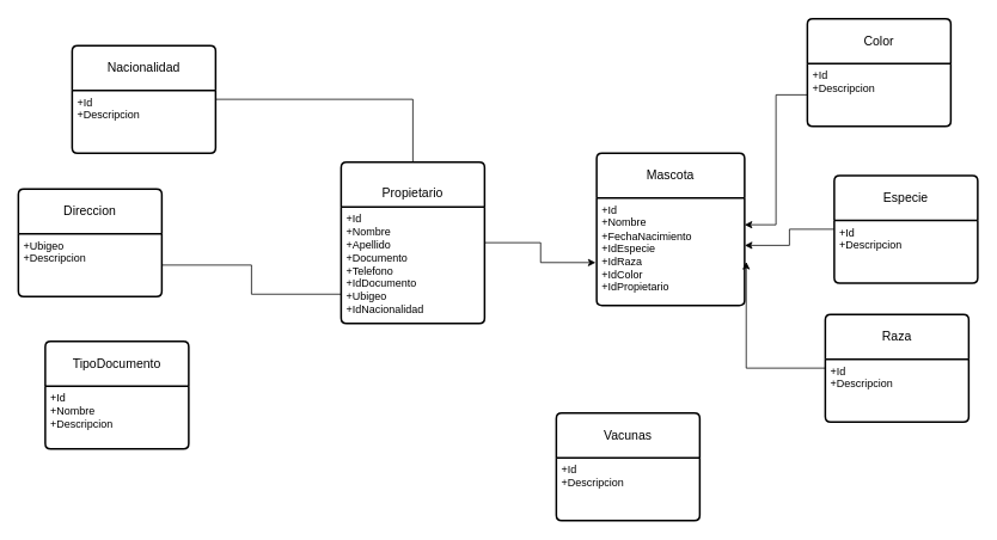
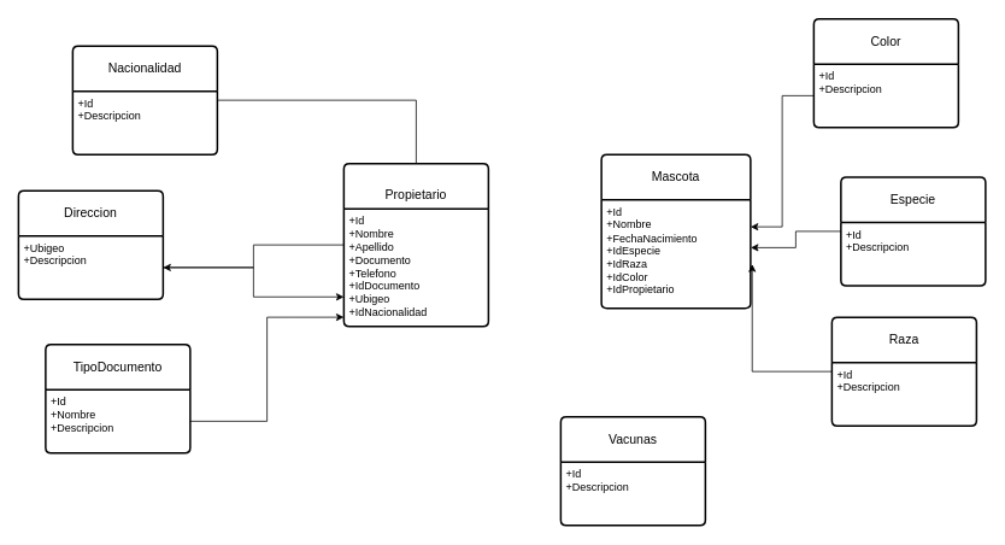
  <mxCell id="0" />
  <mxCell id="1" parent="0" />
  <mxCell id="2" value="TipoDocumento" style="swimlane;childLayout=stackLayout;horizontal=1;startSize=50;horizontalStack=0;rounded=1;fontSize=14;fontStyle=0;strokeWidth=2;resizeParent=0;resizeLast=1;shadow=0;dashed=0;align=center;arcSize=4;whiteSpace=wrap;html=1;" parent="1" vertex="1"><mxGeometry x="50" y="380" width="160" height="120" as="geometry" /></mxCell>
  <mxCell id="3" value="+Id&lt;div&gt;+Nombre&lt;br&gt;+Descripcion&lt;/div&gt;" style="align=left;strokeColor=none;fillColor=none;spacingLeft=4;fontSize=12;verticalAlign=top;resizable=0;rotatable=0;part=1;html=1;" parent="2" vertex="1"><mxGeometry y="50" width="160" height="70" as="geometry" /></mxCell>
  <mxCell id="4" style="edgeStyle=orthogonalEdgeStyle;rounded=0;orthogonalLoop=1;jettySize=auto;html=1;" parent="1" source="5" target="18" edge="1"><mxGeometry relative="1" as="geometry" /></mxCell>
  <mxCell id="5" value="Nacionalidad" style="swimlane;childLayout=stackLayout;horizontal=1;startSize=50;horizontalStack=0;rounded=1;fontSize=14;fontStyle=0;strokeWidth=2;resizeParent=0;resizeLast=1;shadow=0;dashed=0;align=center;arcSize=4;whiteSpace=wrap;html=1;" parent="1" vertex="1"><mxGeometry x="80" y="50" width="160" height="120" as="geometry" /></mxCell>
  <mxCell id="6" value="+Id&lt;div&gt;+Descripcion&lt;/div&gt;" style="align=left;strokeColor=none;fillColor=none;spacingLeft=4;fontSize=12;verticalAlign=top;resizable=0;rotatable=0;part=1;html=1;" parent="5" vertex="1"><mxGeometry y="50" width="160" height="70" as="geometry" /></mxCell>
  <mxCell id="7" value="Direccion" style="swimlane;childLayout=stackLayout;horizontal=1;startSize=50;horizontalStack=0;rounded=1;fontSize=14;fontStyle=0;strokeWidth=2;resizeParent=0;resizeLast=1;shadow=0;dashed=0;align=center;arcSize=4;whiteSpace=wrap;html=1;" parent="1" vertex="1"><mxGeometry x="20" y="210" width="160" height="120" as="geometry" /></mxCell>
  <mxCell id="8" value="+Ubigeo&lt;div&gt;+Descripcion&lt;/div&gt;" style="align=left;strokeColor=none;fillColor=none;spacingLeft=4;fontSize=12;verticalAlign=top;resizable=0;rotatable=0;part=1;html=1;" parent="7" vertex="1"><mxGeometry y="50" width="160" height="70" as="geometry" /></mxCell>
  <mxCell id="9" value="Color" style="swimlane;childLayout=stackLayout;horizontal=1;startSize=50;horizontalStack=0;rounded=1;fontSize=14;fontStyle=0;strokeWidth=2;resizeParent=0;resizeLast=1;shadow=0;dashed=0;align=center;arcSize=4;whiteSpace=wrap;html=1;" parent="1" vertex="1"><mxGeometry x="900" y="20" width="160" height="120" as="geometry" /></mxCell>
  <mxCell id="10" value="+Id&lt;div&gt;+Descripcion&lt;/div&gt;" style="align=left;strokeColor=none;fillColor=none;spacingLeft=4;fontSize=12;verticalAlign=top;resizable=0;rotatable=0;part=1;html=1;" parent="9" vertex="1"><mxGeometry y="50" width="160" height="70" as="geometry" /></mxCell>
  <mxCell id="11" value="Raza" style="swimlane;childLayout=stackLayout;horizontal=1;startSize=50;horizontalStack=0;rounded=1;fontSize=14;fontStyle=0;strokeWidth=2;resizeParent=0;resizeLast=1;shadow=0;dashed=0;align=center;arcSize=4;whiteSpace=wrap;html=1;" parent="1" vertex="1"><mxGeometry x="920" y="350" width="160" height="120" as="geometry" /></mxCell>
  <mxCell id="12" value="+Id&lt;div&gt;+Descripcion&lt;/div&gt;" style="align=left;strokeColor=none;fillColor=none;spacingLeft=4;fontSize=12;verticalAlign=top;resizable=0;rotatable=0;part=1;html=1;" parent="11" vertex="1"><mxGeometry y="50" width="160" height="70" as="geometry" /></mxCell>
  <mxCell id="13" value="Especie&lt;span style=&quot;color: rgba(0, 0, 0, 0); font-family: monospace; font-size: 0px; text-align: start; text-wrap: nowrap;&quot;&gt;%3CmxGraphModel%3E%3Croot%3E%3CmxCell%20id%3D%220%22%2F%3E%3CmxCell%20id%3D%221%22%20parent%3D%220%22%2F%3E%3CmxCell%20id%3D%222%22%20value%3D%22Raza%22%20style%3D%22swimlane%3BchildLayout%3DstackLayout%3Bhorizontal%3D1%3BstartSize%3D50%3BhorizontalStack%3D0%3Brounded%3D1%3BfontSize%3D14%3BfontStyle%3D0%3BstrokeWidth%3D2%3BresizeParent%3D0%3BresizeLast%3D1%3Bshadow%3D0%3Bdashed%3D0%3Balign%3Dcenter%3BarcSize%3D4%3BwhiteSpace%3Dwrap%3Bhtml%3D1%3B%22%20vertex%3D%221%22%20parent%3D%221%22%3E%3CmxGeometry%20x%3D%22345%22%20y%3D%22400%22%20width%3D%22160%22%20height%3D%22120%22%20as%3D%22geometry%22%2F%3E%3C%2FmxCell%3E%3CmxCell%20id%3D%223%22%20value%3D%22%2BId%26lt%3Bdiv%26gt%3B%2BDescripcion%26lt%3B%2Fdiv%26gt%3B%22%20style%3D%22align%3Dleft%3BstrokeColor%3Dnone%3BfillColor%3Dnone%3BspacingLeft%3D4%3BfontSize%3D12%3BverticalAlign%3Dtop%3Bresizable%3D0%3Brotatable%3D0%3Bpart%3D1%3Bhtml%3D1%3B%22%20vertex%3D%221%22%20parent%3D%222%22%3E%3CmxGeometry%20y%3D%2250%22%20width%3D%22160%22%20height%3D%2270%22%20as%3D%22geometry%22%2F%3E%3C%2FmxCell%3E%3C%2Froot%3E%3C%2FmxGraphModel%3E&lt;/span&gt;" style="swimlane;childLayout=stackLayout;horizontal=1;startSize=50;horizontalStack=0;rounded=1;fontSize=14;fontStyle=0;strokeWidth=2;resizeParent=0;resizeLast=1;shadow=0;dashed=0;align=center;arcSize=4;whiteSpace=wrap;html=1;" parent="1" vertex="1"><mxGeometry x="930" y="195" width="160" height="120" as="geometry" /></mxCell>
  <mxCell id="14" value="+Id&lt;div&gt;+Descripcion&lt;/div&gt;" style="align=left;strokeColor=none;fillColor=none;spacingLeft=4;fontSize=12;verticalAlign=top;resizable=0;rotatable=0;part=1;html=1;" parent="13" vertex="1"><mxGeometry y="50" width="160" height="70" as="geometry" /></mxCell>
  <mxCell id="15" value="Vacunas" style="swimlane;childLayout=stackLayout;horizontal=1;startSize=50;horizontalStack=0;rounded=1;fontSize=14;fontStyle=0;strokeWidth=2;resizeParent=0;resizeLast=1;shadow=0;dashed=0;align=center;arcSize=4;whiteSpace=wrap;html=1;" parent="1" vertex="1"><mxGeometry x="620" y="460" width="160" height="120" as="geometry" /></mxCell>
  <mxCell id="16" value="+Id&lt;div&gt;+Descripcion&lt;/div&gt;" style="align=left;strokeColor=none;fillColor=none;spacingLeft=4;fontSize=12;verticalAlign=top;resizable=0;rotatable=0;part=1;html=1;" parent="15" vertex="1"><mxGeometry y="50" width="160" height="70" as="geometry" /></mxCell>
  <mxCell id="17" value="&lt;br&gt;Propietario" style="swimlane;childLayout=stackLayout;horizontal=1;startSize=50;horizontalStack=0;rounded=1;fontSize=14;fontStyle=0;strokeWidth=2;resizeParent=0;resizeLast=1;shadow=0;dashed=0;align=center;arcSize=4;whiteSpace=wrap;html=1;" parent="1" vertex="1"><mxGeometry x="380" y="180" width="160" height="180" as="geometry" /></mxCell>
  <mxCell id="18" value="+Id&lt;div&gt;+Nombre&lt;br&gt;+Apellido&lt;br&gt;+Documento&lt;div&gt;+Telefono&lt;/div&gt;&lt;div&gt;+IdDocumento&lt;/div&gt;&lt;div&gt;+Ubigeo&lt;/div&gt;&lt;div&gt;+IdNacionalidad&lt;/div&gt;&lt;/div&gt;" style="align=left;strokeColor=none;fillColor=none;spacingLeft=4;fontSize=12;verticalAlign=top;resizable=0;rotatable=0;part=1;html=1;" parent="17" vertex="1"><mxGeometry y="50" width="160" height="130" as="geometry" /></mxCell>
  <mxCell id="19" value="Mascota" style="swimlane;childLayout=stackLayout;horizontal=1;startSize=50;horizontalStack=0;rounded=1;fontSize=14;fontStyle=0;strokeWidth=2;resizeParent=0;resizeLast=1;shadow=0;dashed=0;align=center;arcSize=4;whiteSpace=wrap;html=1;" parent="1" vertex="1"><mxGeometry x="665" y="170" width="165" height="170" as="geometry" /></mxCell>
  <mxCell id="20" value="+Id&lt;br&gt;+Nombre&lt;br&gt;+FechaNacimiento&lt;div&gt;+IdEspecie&lt;/div&gt;&lt;div&gt;+IdRaza&lt;/div&gt;&lt;div&gt;+IdColor&lt;/div&gt;&lt;div&gt;+IdPropietario&lt;/div&gt;" style="align=left;strokeColor=none;fillColor=none;spacingLeft=4;fontSize=12;verticalAlign=top;resizable=0;rotatable=0;part=1;html=1;" parent="19" vertex="1"><mxGeometry y="50" width="165" height="120" as="geometry" /></mxCell>
  <mxCell id="21" style="edgeStyle=orthogonalEdgeStyle;rounded=0;orthogonalLoop=1;jettySize=auto;html=1;entryX=1.001;entryY=0.442;entryDx=0;entryDy=0;entryPerimeter=0;" parent="1" source="13" target="20" edge="1"><mxGeometry relative="1" as="geometry" /></mxCell>
  <mxCell id="22" style="edgeStyle=orthogonalEdgeStyle;rounded=0;orthogonalLoop=1;jettySize=auto;html=1;entryX=1.011;entryY=0.595;entryDx=0;entryDy=0;entryPerimeter=0;" parent="1" source="11" target="20" edge="1"><mxGeometry relative="1" as="geometry" /></mxCell>
  <mxCell id="23" style="edgeStyle=orthogonalEdgeStyle;rounded=0;orthogonalLoop=1;jettySize=auto;html=1;entryX=1;entryY=0.25;entryDx=0;entryDy=0;" parent="1" source="10" target="20" edge="1"><mxGeometry relative="1" as="geometry" /></mxCell>
- <mxCell id="24" style="edgeStyle=orthogonalEdgeStyle;rounded=0;orthogonalLoop=1;jettySize=auto;html=1;entryX=-0.007;entryY=0.602;entryDx=0;entryDy=0;entryPerimeter=0;" parent="1" source="17" target="20" edge="1"><mxGeometry relative="1" as="geometry" /></mxCell>
- <mxCell id="25" style="edgeStyle=orthogonalEdgeStyle;rounded=0;orthogonalLoop=1;jettySize=auto;html=1;entryX=0;entryY=0.75;entryDx=0;entryDy=0;endArrow=none;" parent="1" source="8" target="18" edge="1"><mxGeometry relative="1" as="geometry" /></mxCell>
+ <mxCell id="24" style="edgeStyle=orthogonalEdgeStyle;rounded=0;orthogonalLoop=1;jettySize=auto;html=1;" parent="1" source="17" target="8" edge="1"><mxGeometry relative="1" as="geometry" /></mxCell>
+ <mxCell id="25" style="edgeStyle=orthogonalEdgeStyle;rounded=0;orthogonalLoop=1;jettySize=auto;html=1;entryX=0;entryY=0.75;entryDx=0;entryDy=0;" parent="1" source="8" target="18" edge="1"><mxGeometry relative="1" as="geometry" /></mxCell>
+ <mxCell id="26" style="edgeStyle=orthogonalEdgeStyle;rounded=0;orthogonalLoop=1;jettySize=auto;html=1;entryX=0;entryY=0.923;entryDx=0;entryDy=0;entryPerimeter=0;" parent="1" source="3" target="18" edge="1"><mxGeometry relative="1" as="geometry" /></mxCell>
